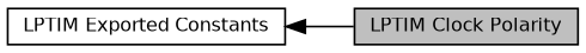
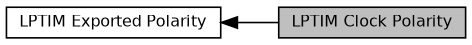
  digraph {
    rankdir=LR
    node [color=black fontname=Helvetica fontsize=10 shape=record style=filled]
    n1 [fillcolor=grey75 fontcolor=black height=0.2 label="LPTIM Clock Polarity" width=0.4]
-   n2 [fillcolor=white height=0.2 label="LPTIM Exported Constants" width=0.4]
+   n2 [fillcolor=white height=0.2 label="LPTIM Exported Polarity" width=0.4]
    n2 -> n1 [dir=back fontname=Helvetica fontsize=10 labelfontname=Helvetica labelfontsize=10 shape=plaintext style=solid]
  }
